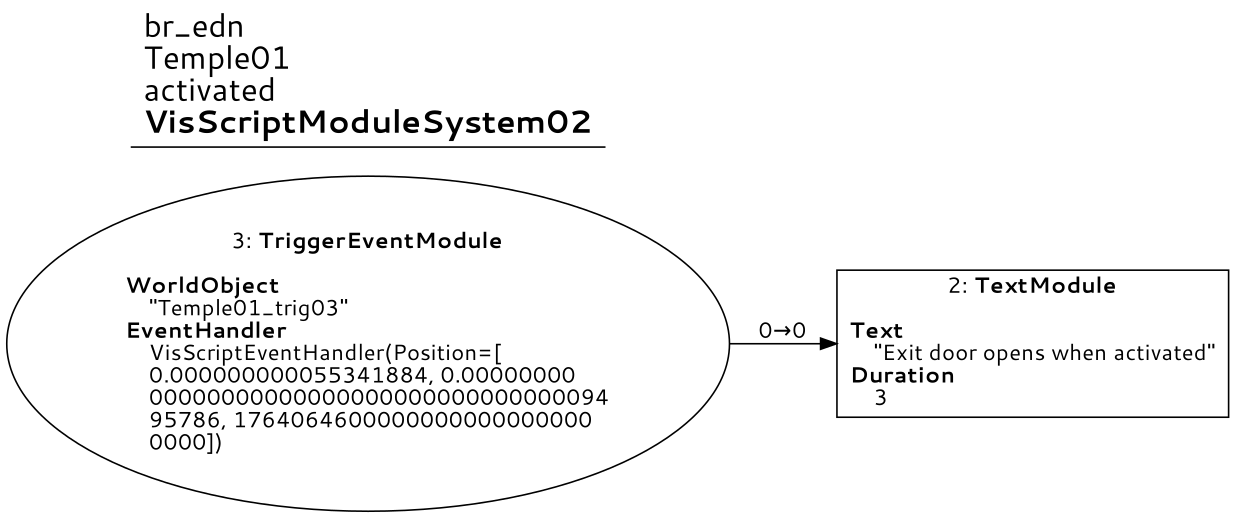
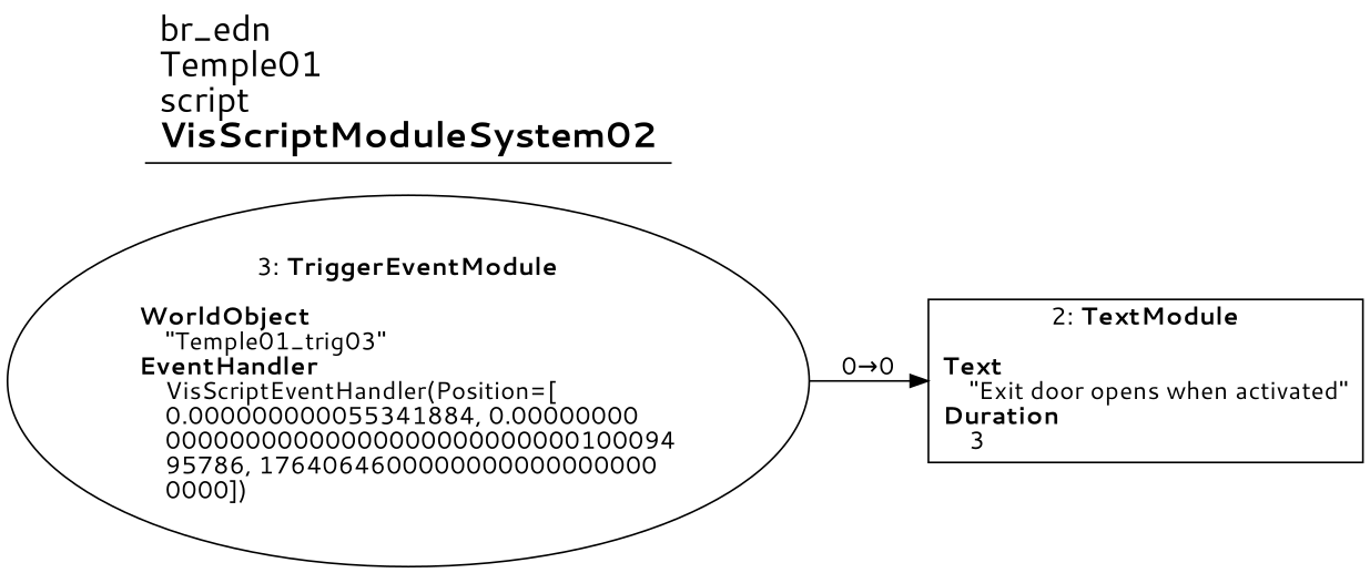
  digraph {
    fontname="Segoe UI"
    splines=spline
    rankdir=LR
    node [fontname="Segoe UI"]
    n1 [label=<2: <b>TextModule</b><br/><br/><b>Text</b><br align="left"/>    &quot;Exit door opens when activated&quot;<br align="left"/><b>Duration</b><br align="left"/>    3<br align="left"/>> shape=box]
-   n2 [label=<3: <b>TriggerEventModule</b><br/><br/><b>WorldObject</b><br align="left"/>    &quot;Temple01_trig03&quot;<br align="left"/><b>EventHandler</b><br align="left"/>    VisScriptEventHandler(Position=[<br align="left"/>    0.000000000055341884, 0.00000000<br align="left"/>    00000000000000000000000000000094<br align="left"/>    95786, 1764064600000000000000000<br align="left"/>    0000])<br align="left"/>> shape=oval]
-   n3 [label=<<font point-size="20">br_edn<br align="left"/>Temple01<br align="left"/>activated<br align="left"/><b>VisScriptModuleSystem02</b><br align="left"/></font>> shape=underline]
+   n2 [label=<3: <b>TriggerEventModule</b><br/><br/><b>WorldObject</b><br align="left"/>    &quot;Temple01_trig03&quot;<br align="left"/><b>EventHandler</b><br align="left"/>    VisScriptEventHandler(Position=[<br align="left"/>    0.000000000055341884, 0.00000000<br align="left"/>    00000000000000000000000000100094<br align="left"/>    95786, 1764064600000000000000000<br align="left"/>    0000])<br align="left"/>> shape=oval]
+   n3 [label=<<font point-size="20">br_edn<br align="left"/>Temple01<br align="left"/>script<br align="left"/><b>VisScriptModuleSystem02</b><br align="left"/></font>> shape=underline]
    n2 -> n1 [fontname="Segoe UI" label="0→0"]
  }
